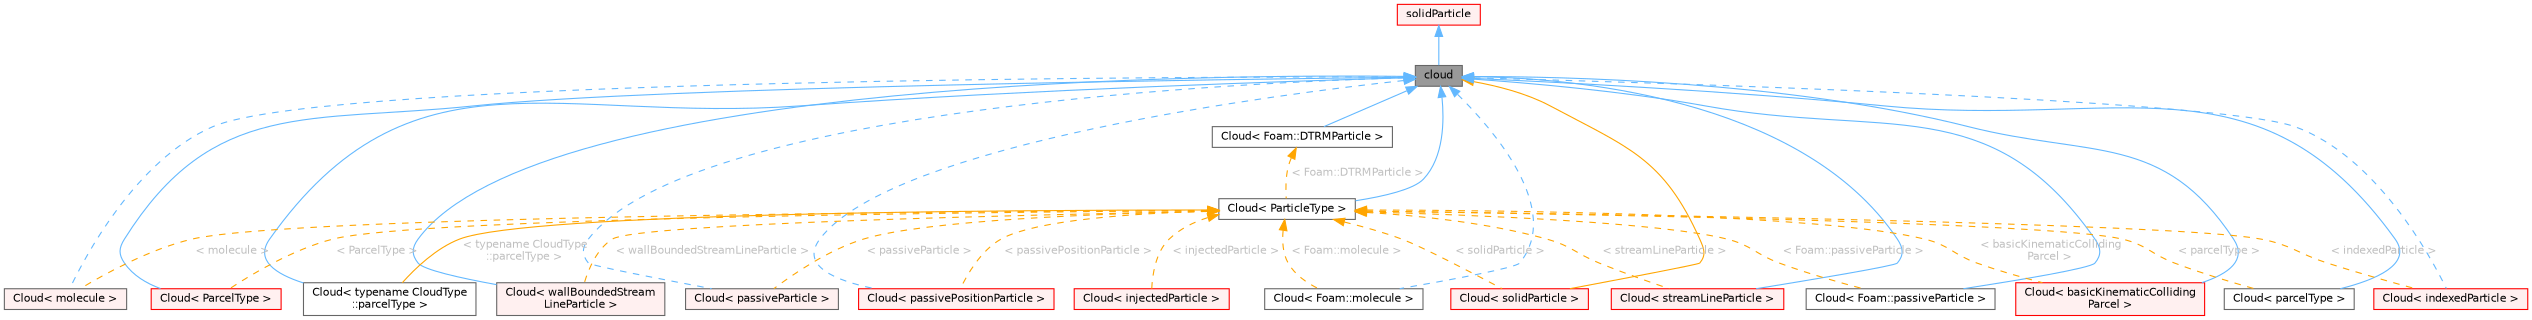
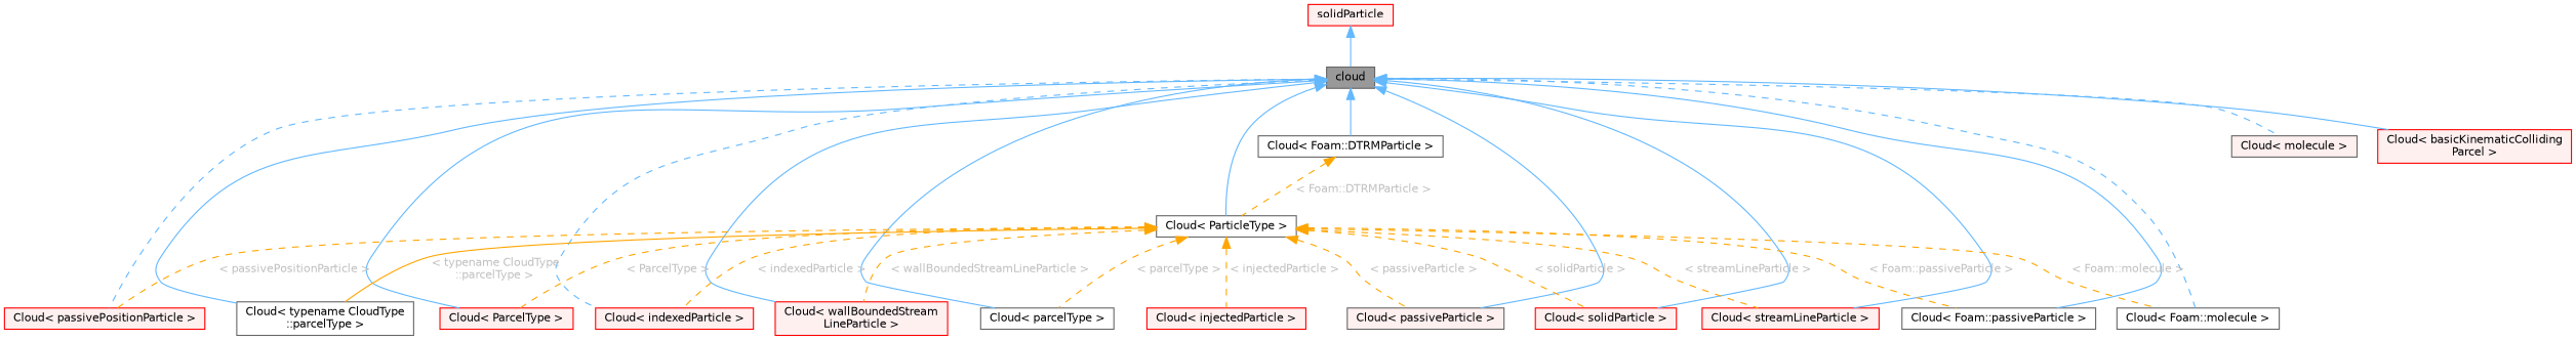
  digraph {
    rankdir=TB
    node [color=gray40 fillcolor="#FFF0F0" fontname=Helvetica fontsize=10 shape=box style=filled]
    edge [color=steelblue1 dir=back fontname=Helvetica fontsize=10 labelfontname=Helvetica labelfontsize=10 style=dashed]
    n1 [fillcolor=grey60 fontcolor=black height=0.2 label=cloud width=0.4]
    n2 [color=red height=0.2 label="Cloud\< ParcelType \>" width=0.4]
    n3 [color=red height=0.2 label="Cloud\< indexedParticle \>" width=0.4]
    n4 [height=0.2 label="Cloud\< molecule \>" width=0.4]
    n5 [height=0.2 label="Cloud\< passiveParticle \>" width=0.4]
    n6 [color=red height=0.2 label="Cloud\< passivePositionParticle \>" width=0.4]
    n7 [color=red height=0.2 label="Cloud\< solidParticle \>" width=0.4]
    n8 [color=red height=0.2 label="Cloud\< streamLineParticle \>" width=0.4]
-   n9 [height=0.2 label="Cloud\< wallBoundedStream\lLineParticle \>" width=0.4]
+   n9 [color=red height=0.2 label="Cloud\< wallBoundedStream\lLineParticle \>" width=0.4]
    n10 [fillcolor=white height=0.2 label="Cloud\< typename CloudType\l::parcelType \>" width=0.4]
    n11 [fillcolor=white height=0.2 label="Cloud\< parcelType \>" width=0.4]
    n12 [color=red height=0.2 label="Cloud\< basicKinematicColliding\lParcel \>" width=0.4]
    n13 [fillcolor=white height=0.2 label="Cloud\< Foam::passiveParticle \>" width=0.4]
    n14 [fillcolor=white height=0.2 label="Cloud\< Foam::molecule \>" width=0.4]
    n15 [fillcolor=white height=0.2 label="Cloud\< Foam::DTRMParticle \>" width=0.4]
    n16 [fillcolor=white height=0.2 label="Cloud\< ParticleType \>" width=0.4]
    n17 [color=red height=0.2 label="Cloud\< injectedParticle \>" width=0.4]
    n18 [color=red height=0.2 label=solidParticle width=0.4]
    n1 -> n2 [style=solid]
    n1 -> n3
    n1 -> n4
-   n1 -> n5
+   n1 -> n5 [style=solid]
    n1 -> n6
-   n1 -> n7 [color=orange style=solid]
+   n1 -> n7 [style=solid]
    n1 -> n8 [style=solid]
    n1 -> n9 [style=solid]
    n1 -> n10 [style=solid]
    n1 -> n11 [style=solid]
    n1 -> n12 [style=solid]
    n1 -> n13 [style=solid]
    n1 -> n14
    n1 -> n15 [style=solid]
    n1 -> n16 [style=solid]
    n15 -> n16 [color=orange fontcolor=grey label=" \< Foam::DTRMParticle \>"]
    n16 -> n2 [color=orange fontcolor=grey label=" \< ParcelType \>"]
    n16 -> n3 [color=orange fontcolor=grey label=" \< indexedParticle \>"]
-   n16 -> n4 [color=orange fontcolor=grey label=" \< molecule \>"]
    n16 -> n5 [color=orange fontcolor=grey label=" \< passiveParticle \>"]
    n16 -> n6 [color=orange fontcolor=grey label=" \< passivePositionParticle \>"]
    n16 -> n7 [color=orange fontcolor=grey label=" \< solidParticle \>"]
    n16 -> n8 [color=orange fontcolor=grey label=" \< streamLineParticle \>"]
    n16 -> n9 [color=orange fontcolor=grey label=" \< wallBoundedStreamLineParticle \>"]
    n16 -> n10 [color=orange fontcolor=grey label=" \< typename CloudType\l::parcelType \>" style=solid]
    n16 -> n11 [color=orange fontcolor=grey label=" \< parcelType \>"]
-   n16 -> n12 [color=orange fontcolor=grey label=" \< basicKinematicColliding\lParcel \>"]
    n16 -> n13 [color=orange fontcolor=grey label=" \< Foam::passiveParticle \>"]
    n16 -> n14 [color=orange fontcolor=grey label=" \< Foam::molecule \>"]
    n16 -> n17 [color=orange fontcolor=grey label=" \< injectedParticle \>"]
    n18 -> n1 [style=solid]
  }
